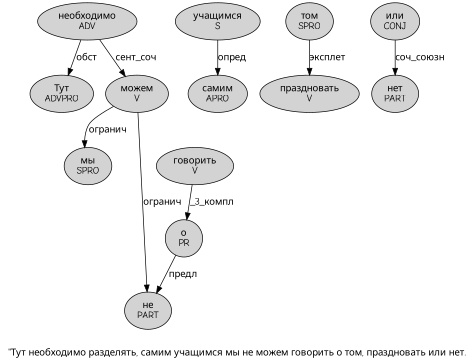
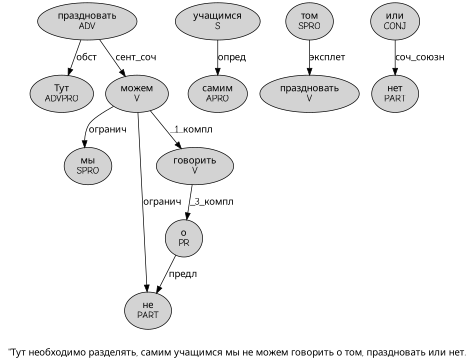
  digraph {
    fontname="Comic Neue"
    label="\"Тут необходимо разделять, самим учащимся мы не можем говорить о том, праздновать или нет."
    node [fillcolor=lightgray fontname="Comic Neue" penwidth=1 shape=ellipse style=filled]
    edge [fontname="Comic Neue"]
    n1 [label="Тут\nADVPRO"]
-   n2 [label="необходимо\nADV"]
+   n2 [label="праздновать\nADV"]
    n3 [label="можем\nV"]
    n4 [label="мы\nSPRO"]
    n5 [label="не\nPART"]
    n6 [label="говорить\nV"]
    n7 [label="учащимся\nS"]
    n8 [label="самим\nAPRO"]
    n9 [label="о\nPR"]
    n10 [label="том\nSPRO"]
    n11 [label="праздновать\nV"]
    n12 [label="или\nCONJ"]
    n13 [label="нет\nPART"]
    n2 -> n1 [label="обст"]
    n2 -> n3 [label="сент_соч"]
    n3 -> n4 [label="огранич"]
    n3 -> n5 [label="огранич"]
+   n3 -> n6 [label="_1_компл"]
    n6 -> n9 [label="_3_компл"]
    n7 -> n8 [label="опред"]
    n9 -> n5 [label="предл"]
    n10 -> n11 [label="эксплет"]
    n12 -> n13 [label="соч_союзн"]
  }
